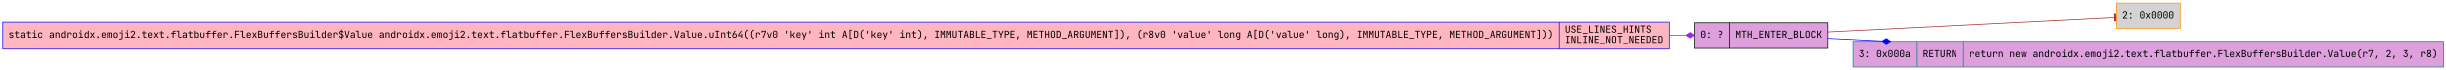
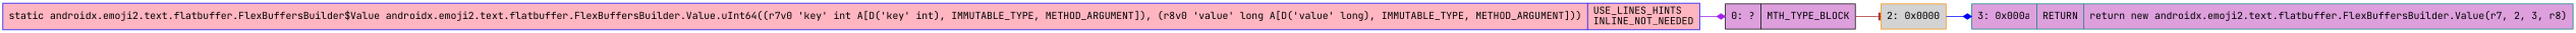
  digraph {
    fontname="JetBrains Mono"
    rankdir=LR
    node [fillcolor=plum fontname="JetBrains Mono" shape=record style=filled]
    edge [arrowhead=diamond fontname="JetBrains Mono"]
-   n1 [color=black label="{0\:\ ?|MTH_ENTER_BLOCK\l}"]
+   n1 [color=black label="{0\:\ ?|MTH_TYPE_BLOCK\l}"]
    n2 [color=darkorange fillcolor=lightgrey label="{2\:\ 0x0000}"]
    n3 [color=teal label="{3\:\ 0x000a|RETURN\l|return new androidx.emoji2.text.flatbuffer.FlexBuffersBuilder.Value(r7, 2, 3, r8)\l}"]
    n4 [color=blue fillcolor=lightpink label="{static androidx.emoji2.text.flatbuffer.FlexBuffersBuilder$Value androidx.emoji2.text.flatbuffer.FlexBuffersBuilder.Value.uInt64((r7v0 'key' int A[D('key' int), IMMUTABLE_TYPE, METHOD_ARGUMENT]), (r8v0 'value' long A[D('value' long), IMMUTABLE_TYPE, METHOD_ARGUMENT]))  | USE_LINES_HINTS\lINLINE_NOT_NEEDED\l}"]
    n1 -> n2 [arrowhead=tee color=brown]
-   n1 -> n3 [color=blue]
+   n2 -> n3 [color=blue]
    n4 -> n1 [color=purple]
  }
